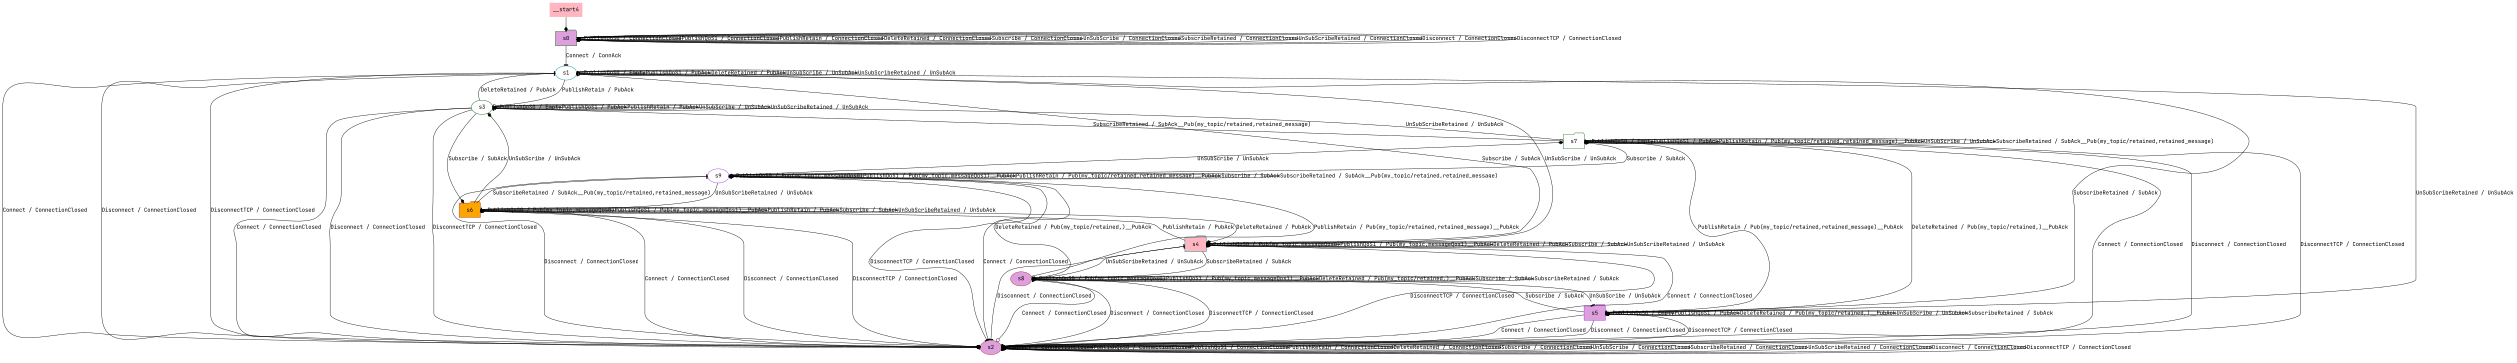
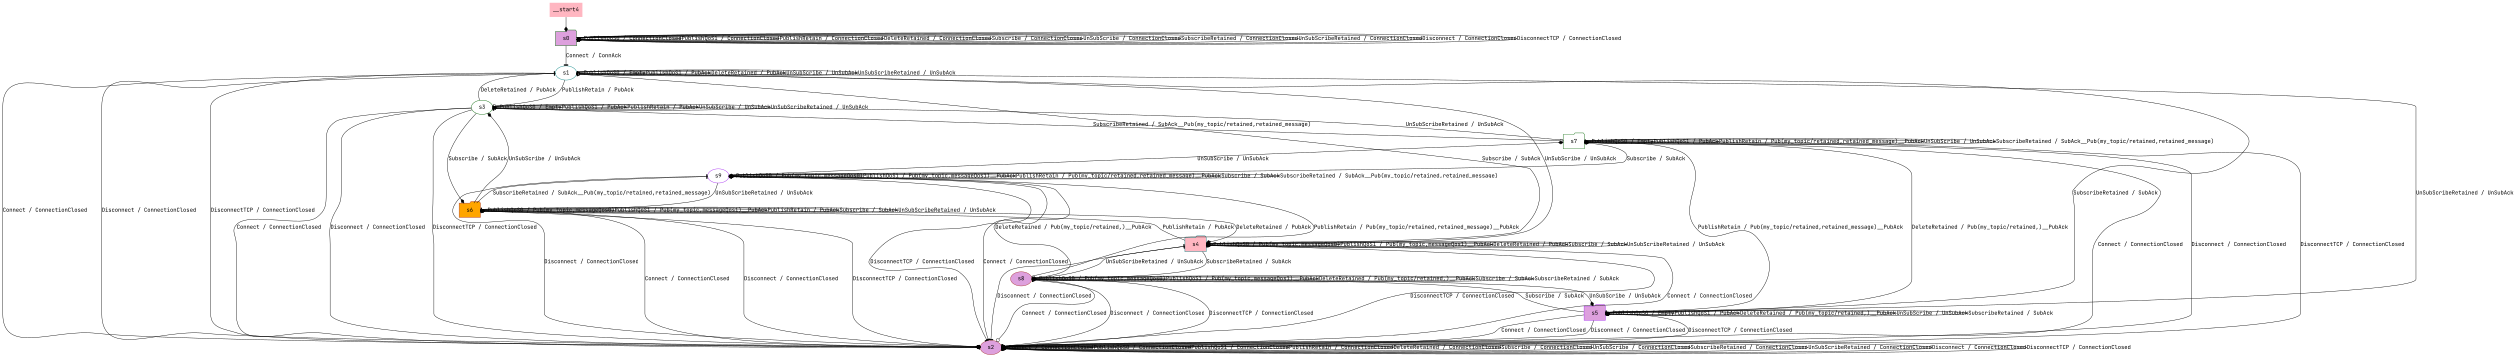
  digraph {
    fontname="JetBrains Mono"
    node [color=darkgreen fillcolor=plum fontname="JetBrains Mono" shape=folder style=filled]
    edge [arrowhead=diamond fontname="JetBrains Mono"]
    n1 [label=s0]
    n2 [color=teal fillcolor=white label=s1 shape=ellipse]
    n3 [color=brown label=s2 shape=ellipse]
    n4 [fillcolor=white label=s3 shape=ellipse]
    n5 [color=teal fillcolor=lightpink label=s4]
    n6 [color=purple label=s5]
    n7 [color=brown fillcolor=orange label=s6]
    n8 [fillcolor=white label=s7]
    n9 [color=brown label=s8 shape=ellipse]
    n10 [color=purple fillcolor=white label=s9 shape=ellipse]
    n11 [color=teal fillcolor=lightpink label=__start4 shape=none]
    n1 -> n1 [arrowhead=tee label="PublishQoS0 / ConnectionClosed"]
    n1 -> n1 [label="PublishQoS1 / ConnectionClosed"]
    n1 -> n1 [label="PublishRetain / ConnectionClosed"]
    n1 -> n1 [label="DeleteRetained / ConnectionClosed"]
    n1 -> n1 [arrowhead=tee label="Subscribe / ConnectionClosed"]
    n1 -> n1 [label="UnSubScribe / ConnectionClosed"]
    n1 -> n1 [arrowhead=tee label="SubscribeRetained / ConnectionClosed"]
    n1 -> n1 [label="UnSubScribeRetained / ConnectionClosed"]
    n1 -> n1 [label="Disconnect / ConnectionClosed"]
    n1 -> n1 [label="DisconnectTCP / ConnectionClosed"]
    n1 -> n2 [arrowhead=tee label="Connect / ConnAck"]
    n2 -> n2 [arrowhead=tee label="PublishQoS0 / Empty"]
    n2 -> n2 [arrowhead=odot label="PublishQoS1 / PubAck"]
    n2 -> n2 [arrowhead=odot label="DeleteRetained / PubAck"]
    n2 -> n2 [arrowhead=odot label="UnSubScribe / UnSubAck"]
    n2 -> n2 [arrowhead=tee label="UnSubScribeRetained / UnSubAck"]
    n2 -> n3 [arrowhead=tee label="Connect / ConnectionClosed"]
    n2 -> n3 [label="Disconnect / ConnectionClosed"]
    n2 -> n3 [arrowhead=odot label="DisconnectTCP / ConnectionClosed"]
    n2 -> n4 [arrowhead=odot label="PublishRetain / PubAck"]
    n2 -> n5 [label="Subscribe / SubAck"]
    n2 -> n6 [arrowhead=tee label="SubscribeRetained / SubAck"]
    n3 -> n3 [arrowhead=odot label="Connect / ConnectionClosed"]
    n3 -> n3 [label="PublishQoS0 / ConnectionClosed"]
    n3 -> n3 [arrowhead=odot label="PublishQoS1 / ConnectionClosed"]
    n3 -> n3 [arrowhead=tee label="PublishRetain / ConnectionClosed"]
    n3 -> n3 [arrowhead=tee label="DeleteRetained / ConnectionClosed"]
    n3 -> n3 [arrowhead=tee label="Subscribe / ConnectionClosed"]
    n3 -> n3 [arrowhead=tee label="UnSubScribe / ConnectionClosed"]
    n3 -> n3 [arrowhead=tee label="SubscribeRetained / ConnectionClosed"]
    n3 -> n3 [label="UnSubScribeRetained / ConnectionClosed"]
    n3 -> n3 [label="Disconnect / ConnectionClosed"]
    n3 -> n3 [label="DisconnectTCP / ConnectionClosed"]
    n4 -> n2 [arrowhead=tee label="DeleteRetained / PubAck"]
    n4 -> n3 [arrowhead=tee label="Connect / ConnectionClosed"]
    n4 -> n3 [arrowhead=odot label="Disconnect / ConnectionClosed"]
    n4 -> n3 [arrowhead=odot label="DisconnectTCP / ConnectionClosed"]
    n4 -> n4 [label="PublishQoS0 / Empty"]
    n4 -> n4 [arrowhead=odot label="PublishQoS1 / PubAck"]
    n4 -> n4 [arrowhead=tee label="PublishRetain / PubAck"]
    n4 -> n4 [arrowhead=tee label="UnSubScribe / UnSubAck"]
    n4 -> n4 [arrowhead=odot label="UnSubScribeRetained / UnSubAck"]
    n4 -> n7 [label="Subscribe / SubAck"]
    n4 -> n8 [arrowhead=odot label="SubscribeRetained / SubAck__Pub(my_topic/retained,retained_message)"]
    n5 -> n2 [arrowhead=odot label="UnSubScribe / UnSubAck"]
    n5 -> n3 [arrowhead=tee label="Connect / ConnectionClosed"]
    n5 -> n3 [arrowhead=tee label="Disconnect / ConnectionClosed"]
    n5 -> n3 [arrowhead=odot label="DisconnectTCP / ConnectionClosed"]
    n5 -> n5 [arrowhead=odot label="PublishQoS0 / Pub(my_topic,messageQos0)"]
    n5 -> n5 [arrowhead=tee label="PublishQoS1 / Pub(my_topic,messageQos1)__PubAck"]
    n5 -> n5 [arrowhead=tee label="DeleteRetained / PubAck"]
    n5 -> n5 [label="Subscribe / SubAck"]
    n5 -> n5 [label="UnSubScribeRetained / UnSubAck"]
    n5 -> n7 [arrowhead=odot label="PublishRetain / PubAck"]
    n5 -> n9 [label="SubscribeRetained / SubAck"]
    n6 -> n2 [arrowhead=tee label="UnSubScribeRetained / UnSubAck"]
    n6 -> n3 [arrowhead=odot label="Connect / ConnectionClosed"]
    n6 -> n3 [label="Disconnect / ConnectionClosed"]
    n6 -> n3 [arrowhead=tee label="DisconnectTCP / ConnectionClosed"]
    n6 -> n6 [arrowhead=tee label="PublishQoS0 / Empty"]
    n6 -> n6 [label="PublishQoS1 / PubAck"]
    n6 -> n6 [label="DeleteRetained / Pub(my_topic/retained,)__PubAck"]
    n6 -> n6 [label="UnSubScribe / UnSubAck"]
    n6 -> n6 [label="SubscribeRetained / SubAck"]
    n6 -> n8 [arrowhead=tee label="PublishRetain / Pub(my_topic/retained,retained_message)__PubAck"]
    n6 -> n9 [arrowhead=odot label="Subscribe / SubAck"]
    n7 -> n3 [arrowhead=odot label="Connect / ConnectionClosed"]
    n7 -> n3 [arrowhead=odot label="Disconnect / ConnectionClosed"]
    n7 -> n3 [arrowhead=odot label="DisconnectTCP / ConnectionClosed"]
    n7 -> n4 [label="UnSubScribe / UnSubAck"]
    n7 -> n5 [label="DeleteRetained / PubAck"]
    n7 -> n7 [label="PublishQoS0 / Pub(my_topic,messageQos0)"]
    n7 -> n7 [label="PublishQoS1 / Pub(my_topic,messageQos1)__PubAck"]
    n7 -> n7 [arrowhead=tee label="PublishRetain / PubAck"]
    n7 -> n7 [arrowhead=odot label="Subscribe / SubAck"]
    n7 -> n7 [arrowhead=odot label="UnSubScribeRetained / UnSubAck"]
    n7 -> n10 [arrowhead=tee label="SubscribeRetained / SubAck__Pub(my_topic/retained,retained_message)"]
    n8 -> n3 [label="Connect / ConnectionClosed"]
    n8 -> n3 [label="Disconnect / ConnectionClosed"]
    n8 -> n3 [label="DisconnectTCP / ConnectionClosed"]
    n8 -> n4 [arrowhead=tee label="UnSubScribeRetained / UnSubAck"]
    n8 -> n6 [arrowhead=odot label="DeleteRetained / Pub(my_topic/retained,)__PubAck"]
    n8 -> n8 [label="PublishQoS0 / Empty"]
    n8 -> n8 [arrowhead=odot label="PublishQoS1 / PubAck"]
    n8 -> n8 [arrowhead=odot label="PublishRetain / Pub(my_topic/retained,retained_message)__PubAck"]
    n8 -> n8 [arrowhead=odot label="UnSubScribe / UnSubAck"]
    n8 -> n8 [label="SubscribeRetained / SubAck__Pub(my_topic/retained,retained_message)"]
    n8 -> n10 [label="Subscribe / SubAck"]
    n9 -> n3 [arrowhead=odot label="Connect / ConnectionClosed"]
    n9 -> n3 [arrowhead=tee label="Disconnect / ConnectionClosed"]
    n9 -> n3 [arrowhead=tee label="DisconnectTCP / ConnectionClosed"]
    n9 -> n5 [arrowhead=tee label="UnSubScribeRetained / UnSubAck"]
-   n9 -> n6 [arrowhead=tee label="UnSubScribe / UnSubAck"]
+   n9 -> n6 [label="UnSubScribe / UnSubAck"]
    n9 -> n9 [label="PublishQoS0 / Pub(my_topic,messageQos0)"]
    n9 -> n9 [arrowhead=tee label="PublishQoS1 / Pub(my_topic,messageQos1)__PubAck"]
    n9 -> n9 [arrowhead=tee label="DeleteRetained / Pub(my_topic/retained,)__PubAck"]
    n9 -> n9 [arrowhead=odot label="Subscribe / SubAck"]
    n9 -> n9 [arrowhead=tee label="SubscribeRetained / SubAck"]
    n9 -> n10 [arrowhead=odot label="PublishRetain / Pub(my_topic/retained,retained_message)__PubAck"]
    n10 -> n3 [arrowhead=tee label="Connect / ConnectionClosed"]
    n10 -> n3 [label="Disconnect / ConnectionClosed"]
    n10 -> n3 [arrowhead=tee label="DisconnectTCP / ConnectionClosed"]
    n10 -> n7 [arrowhead=tee label="UnSubScribeRetained / UnSubAck"]
    n10 -> n8 [label="UnSubScribe / UnSubAck"]
    n10 -> n9 [arrowhead=odot label="DeleteRetained / Pub(my_topic/retained,)__PubAck"]
    n10 -> n10 [label="PublishQoS0 / Pub(my_topic,messageQos0)"]
    n10 -> n10 [label="PublishQoS1 / Pub(my_topic,messageQos1)__PubAck"]
    n10 -> n10 [arrowhead=odot label="PublishRetain / Pub(my_topic/retained,retained_message)__PubAck"]
    n10 -> n10 [label="Subscribe / SubAck"]
    n10 -> n10 [label="SubscribeRetained / SubAck__Pub(my_topic/retained,retained_message)"]
    n11 -> n1
  }
